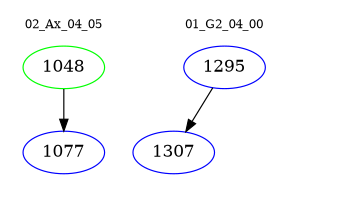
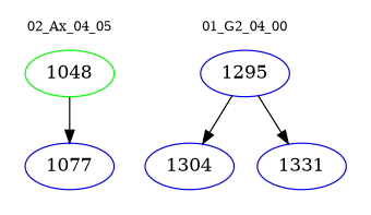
  digraph {
    node [color=blue]
    edge [color=black]
    n1 [color=green label=1048]
    n2 [label=1077]
    n3 [label=1295]
-   n4 [label=1307]
+   n4 [label=1304]
+   n5 [label=1331]
    subgraph cluster_1 {
      color=white
      fontsize=10
      label="02_Ax_04_05"
      n1
      n2
    }
    subgraph cluster_2 {
      color=white
      fontsize=10
      label="01_G2_04_00"
      n3
      n4
+     n5
    }
    n1 -> n2
    n3 -> n4
+   n3 -> n5
  }
